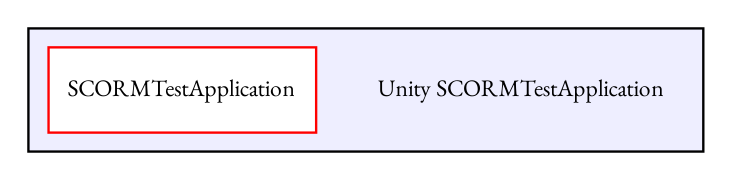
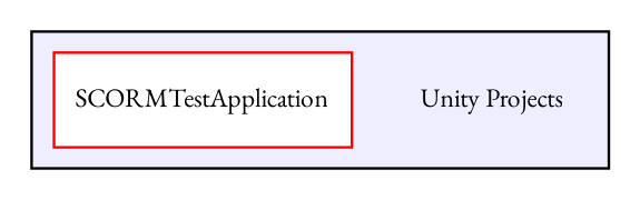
  digraph {
    compound=true
    fontname="EB Garamond"
    node [fontname="EB Garamond" fontsize=10]
-   n1 [label="Unity SCORMTestApplication" shape=plaintext]
+   n1 [label="Unity Projects" shape=plaintext]
    n2 [color=red fillcolor=white label=SCORMTestApplication shape=box style=filled]
    subgraph cluster_1 {
      bgcolor="#eeeeff"
      pencolor=black
      n1
      n2
    }
  }
